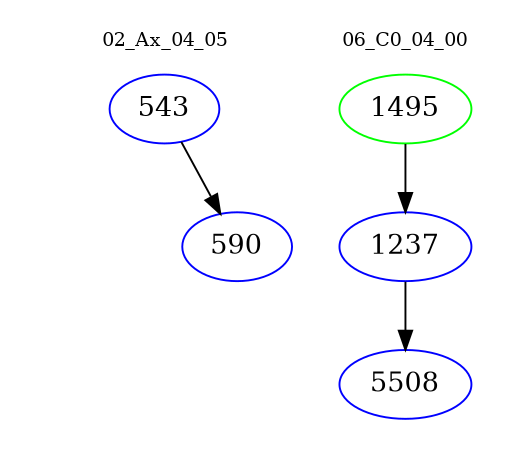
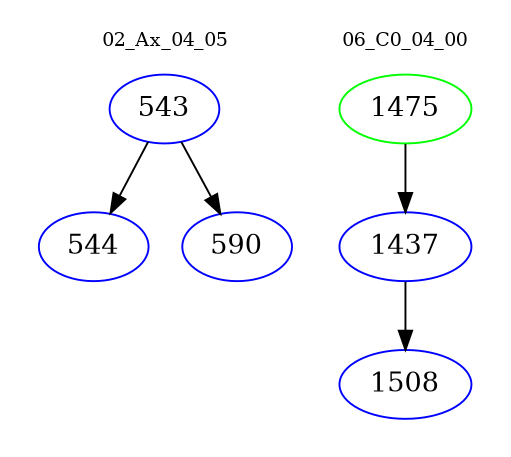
  digraph {
    node [color=blue]
    edge [color=black]
    n1 [label=543]
+   n2 [label=544]
    n3 [label=590]
-   n4 [color=green label=1495]
-   n5 [label=1237]
-   n6 [label=5508]
+   n4 [color=green label=1475]
+   n5 [label=1437]
+   n6 [label=1508]
    subgraph cluster_1 {
      color=white
      fontsize=10
      label="02_Ax_04_05"
      n1
+     n2
      n3
    }
    subgraph cluster_2 {
      color=white
      fontsize=10
      label="06_C0_04_00"
      n4
      n5
      n6
    }
+   n1 -> n2
    n1 -> n3
    n4 -> n5
    n5 -> n6
  }
